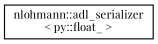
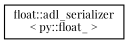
  digraph {
    rankdir=LR
    fontname="Playfair Display"
-   n1 [color=black fillcolor=white fontname="Playfair Display" fontsize=10 height=0.2 label="nlohmann::adl_serializer\l\< py::float_ \>" shape=record style=filled width=0.4]
+   n1 [color=black fillcolor=white fontname="Playfair Display" fontsize=10 height=0.2 label="float::adl_serializer\l\< py::float_ \>" shape=record style=filled width=0.4]
  }
